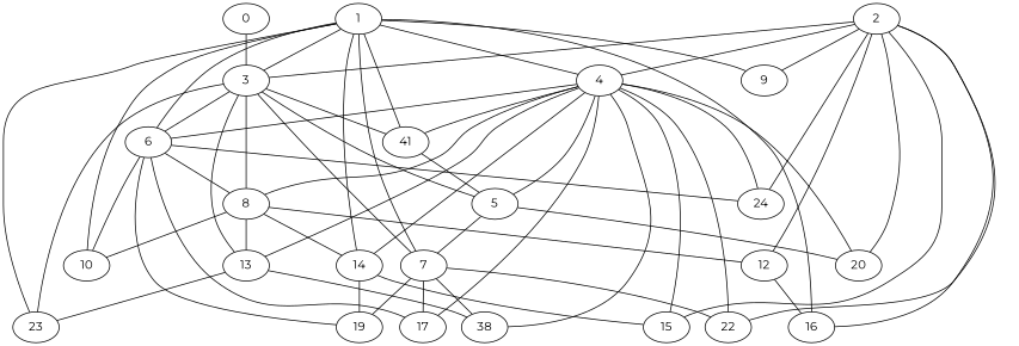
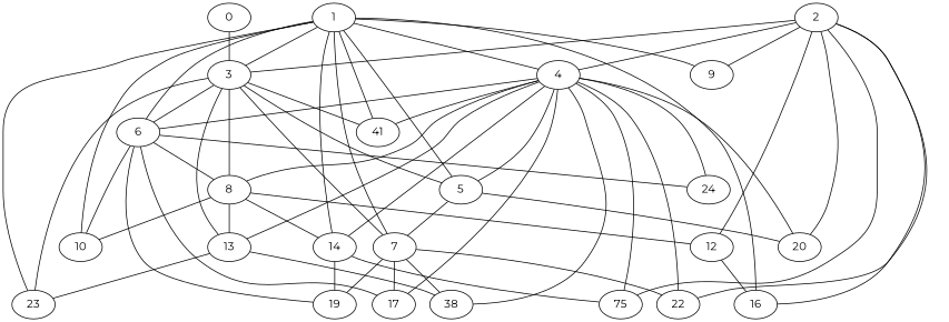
  strict graph {
    fontname=Montserrat
    node [fontname=Montserrat]
    edge [fontname=Montserrat is_available=True prob=1.0]
    0
    3
    5
    6
    7
    n6 [label=41]
    23
    8
    13
    1
    4
    9
    10
    14
    16
-   15
+   15 [label=75]
    20
    22
    24
    17
    n21 [label=38]
    19
    2
    12
    0 -- 3 [prob=0.66270271648]
    3 -- 5 [prob=0.629031059731]
    3 -- 6 [prob=0.425634062487]
    3 -- 7 [prob=0.490130704935]
    3 -- n6 [prob=0.405309800805]
    3 -- 23
    3 -- 8 [prob=0.749156364289]
    3 -- 13 [prob=0.505958009729]
    5 -- 7 [prob=0.665708702271]
    5 -- 20 [prob=0.705501135717]
    6 -- 8 [prob=0.301339084184]
    6 -- 10 [prob=0.930244578472]
    6 -- 24 [prob=0.68939281453]
    6 -- 17 [prob=0.0975870123915]
    6 -- 19 [prob=0.0461471908408]
    7 -- 22 [prob=0.250020523763]
    7 -- 17 [prob=0.629910298234]
    7 -- n21 [prob=0.923376559121]
    7 -- 19
    8 -- 13
    8 -- 10
    8 -- 14 [prob=0.685807570291]
    8 -- 12
    13 -- 23 [prob=0.937242525722]
    13 -- n21 [prob=0.374893857082]
    1 -- 3 [prob=0.461739042031]
-   n6 -- 5 [prob=0.621091000382]
+   1 -- 5 [prob=0.621091000382]
    1 -- 6 [prob=0.634387013444]
    1 -- 7 [prob=0.331652124258]
    1 -- n6 [prob=0.50932291467]
    1 -- 23 [prob=0.443320579513]
    1 -- 4 [prob=0.0411455399602]
    1 -- 9 [prob=0.401474214138]
    1 -- 10 [prob=0.357168730827]
    1 -- 14 [prob=0.464821881464]
    1 -- 16 [prob=0.596410381792]
    4 -- 5 [prob=0.511068219402]
    4 -- 6 [prob=0.777346108606]
    4 -- n6 [prob=0.0231346419381]
    4 -- 8 [prob=0.879295867026]
    4 -- 13 [prob=0.05268255728]
    4 -- 14 [prob=0.888385078928]
    4 -- 15 [prob=0.00973657736591]
    4 -- 20 [prob=0.843548056092]
    4 -- 22 [prob=0.180262818671]
    4 -- 24 [prob=0.234265892765]
    4 -- 17 [prob=0.953110493329]
    4 -- n21 [prob=0.610502929725]
    14 -- 15
    14 -- 19 [prob=0.719316452283]
    2 -- 3 [prob=0.0125302262118]
    2 -- 4 [prob=0.257523430006]
    2 -- 9 [prob=0.958618424755]
    2 -- 16
    2 -- 15 [prob=0.943289947507]
    2 -- 20
    2 -- 22 [prob=0.741271157655]
-   2 -- 24 [prob=0.768342924216]
    2 -- 12 [prob=0.0887885005475]
    12 -- 16 [prob=0.886823033703]
  }
